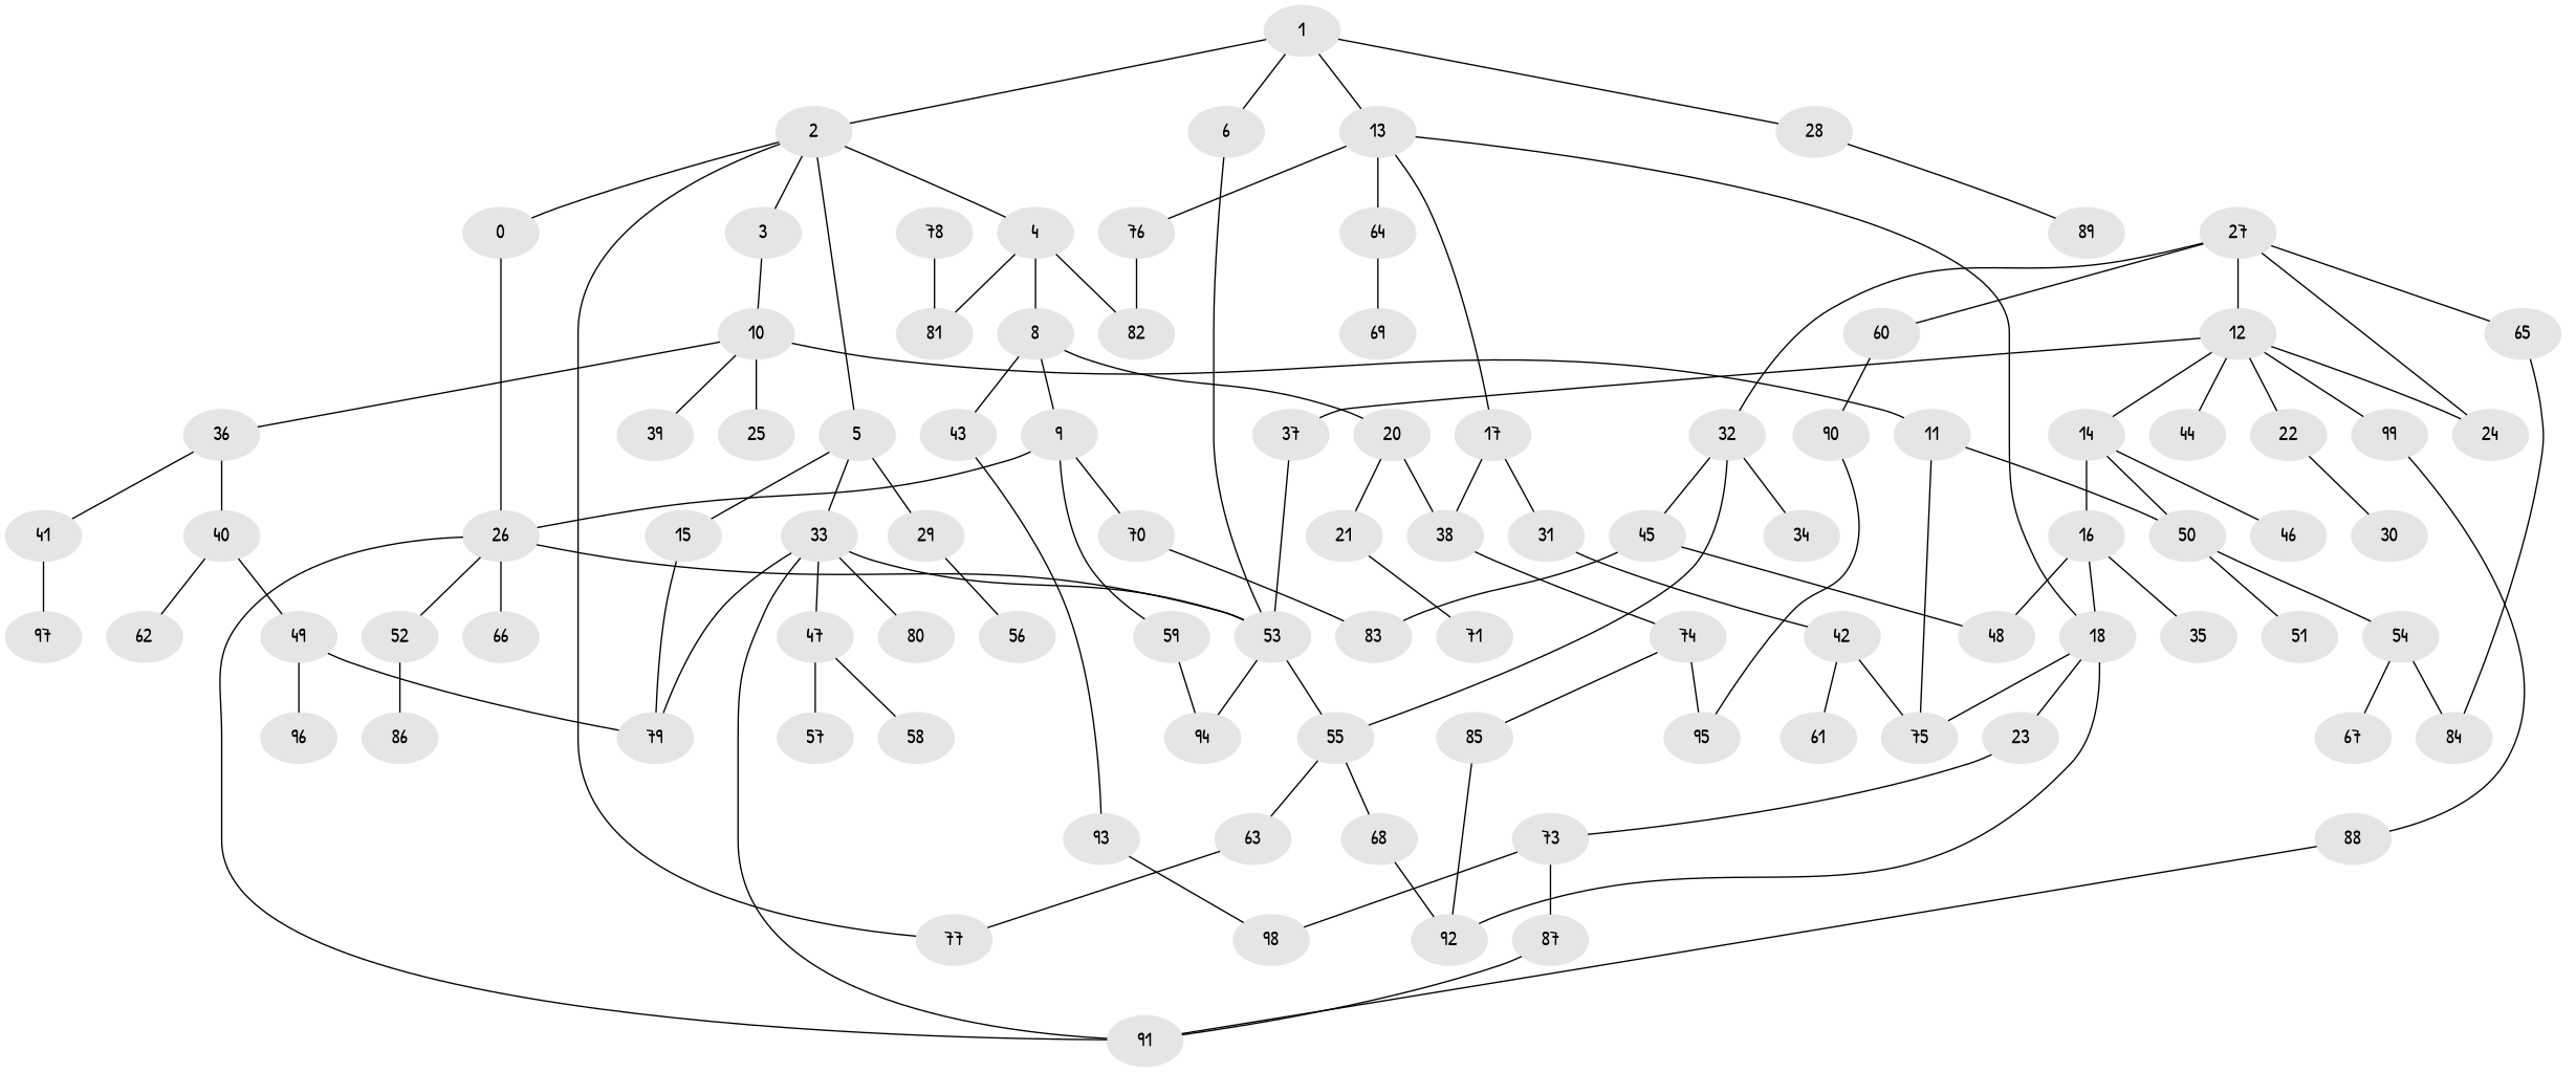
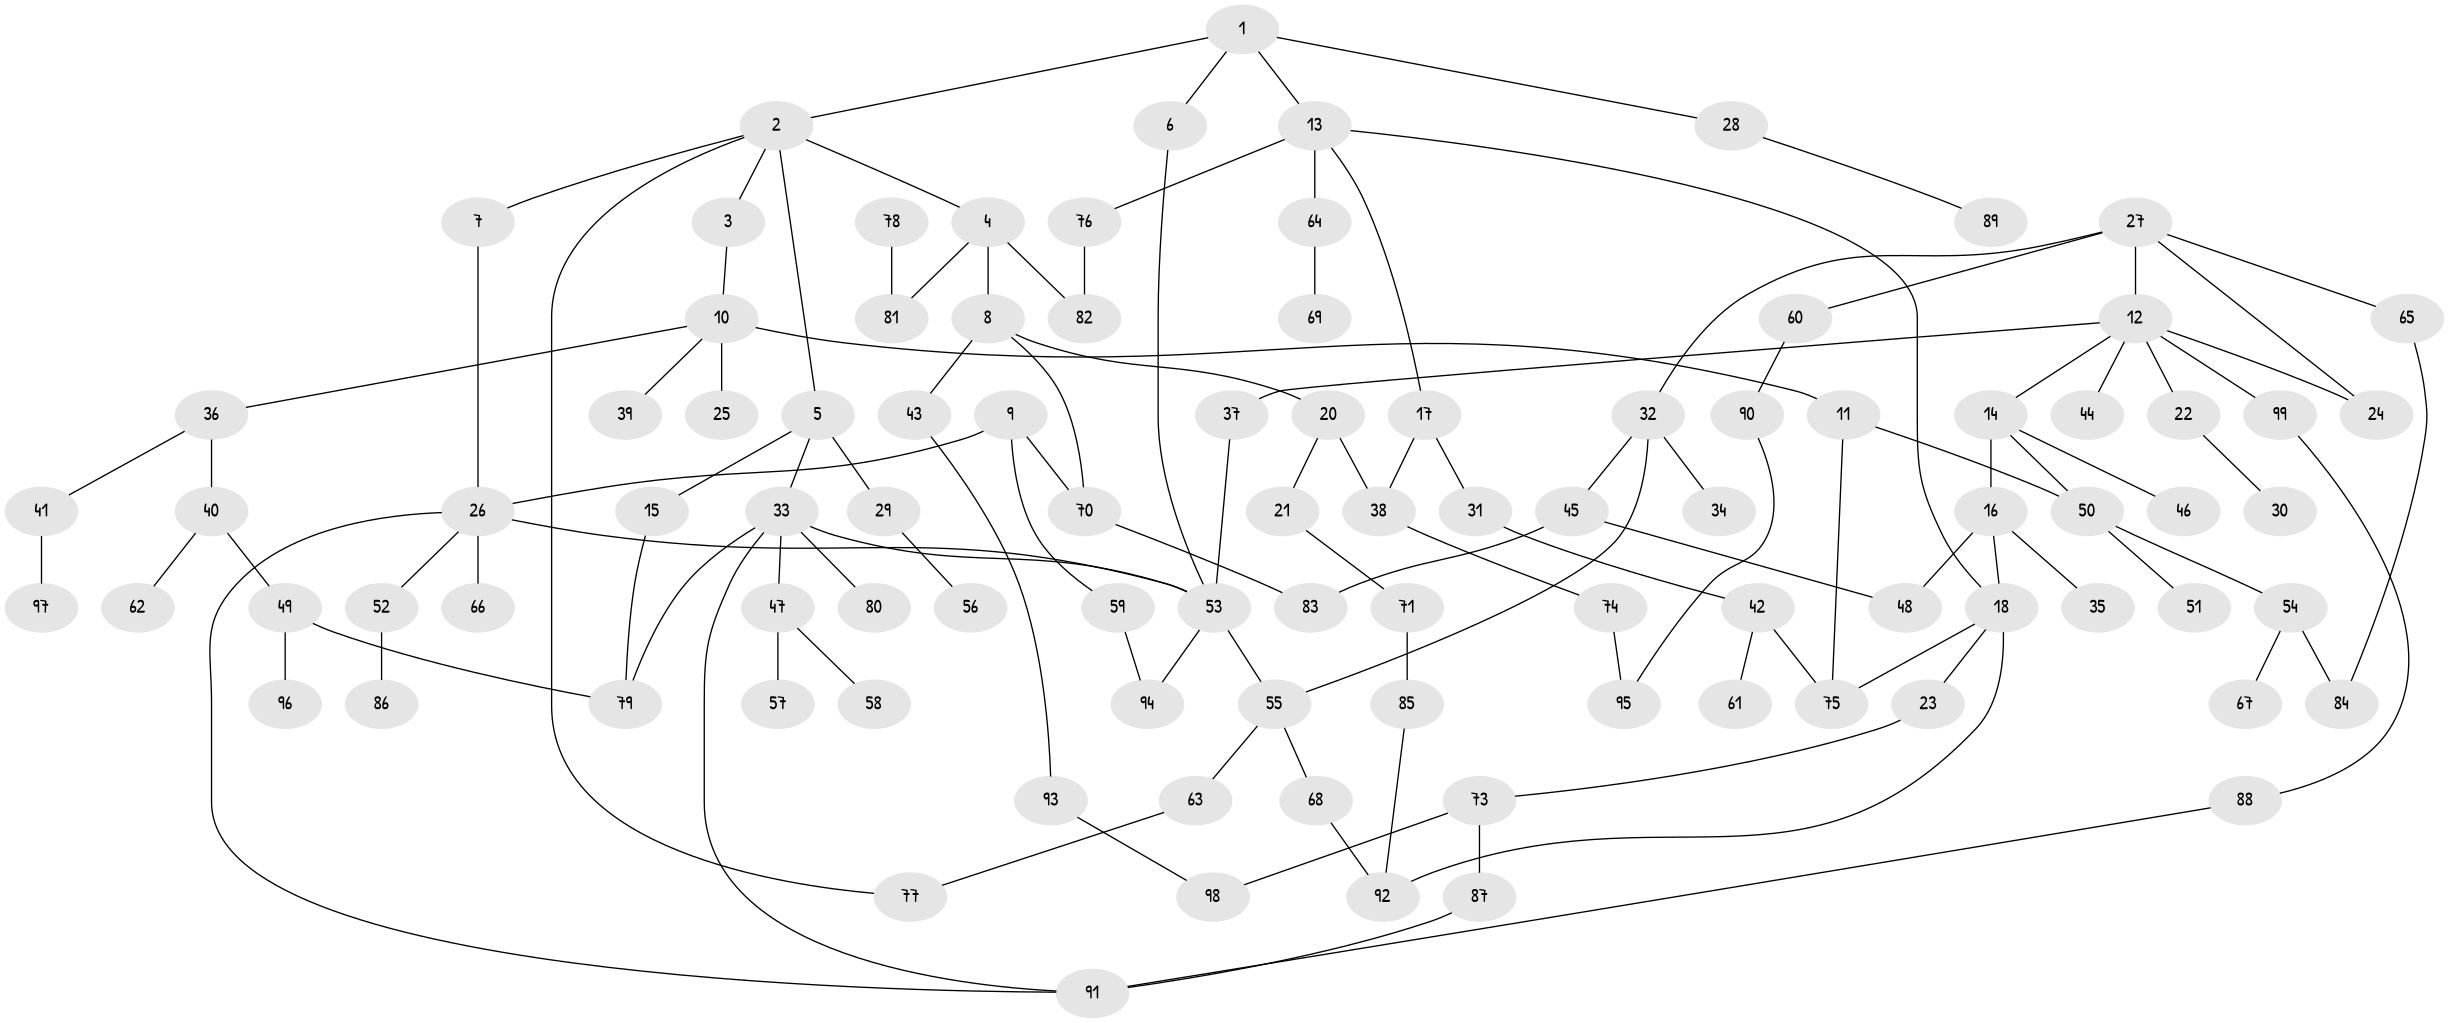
  graph {
    fontname="Patrick Hand"
    node [color=gray90 fontname="Patrick Hand" style=filled]
    edge [fontname="Patrick Hand"]
    1
    2
    6
    13
    28
    3
    4
    5
-   7 [label=0]
+   7
    77
    53
    17
    18
    64
    76
    89
    10
    8
    81
    82
    15
    29
    33
    26
    11
    25
    36
    39
    9
    20
    43
    79
    56
    91
    47
    80
    12
    14
    n39 [label=99]
    22
    24
    37
    44
    55
    94
    52
    66
    59
    70
    38
    21
    93
    83
    50
    75
    40
    41
    51
    54
    16
    46
    88
    30
    27
    31
    23
    92
    69
    35
    48
    42
    74
    73
    71
    85
    87
    98
    32
    60
    65
    86
    34
    45
    90
    84
    61
    63
    68
    57
    58
    49
    62
    97
    95
    96
    67
    78
    1 -- 2
    1 -- 6
    1 -- 13
    1 -- 28
    2 -- 3
    2 -- 4
    2 -- 5
    2 -- 7
    2 -- 77
    6 -- 53
    13 -- 17
    13 -- 18
    13 -- 64
    13 -- 76
    28 -- 89
    3 -- 10
    4 -- 8
    4 -- 81
    4 -- 82
    5 -- 15
    5 -- 29
    5 -- 33
    7 -- 26
    53 -- 55
    53 -- 94
    17 -- 38
    17 -- 31
    18 -- 75
    18 -- 23
    18 -- 92
    64 -- 69
    76 -- 82
    10 -- 11
    10 -- 25
    10 -- 36
    10 -- 39
-   8 -- 9
+   8 -- 70
    8 -- 20
    8 -- 43
    15 -- 79
    29 -- 56
    33 -- 53
    33 -- 79
    33 -- 91
    33 -- 47
    33 -- 80
    26 -- 53
    26 -- 91
    26 -- 52
    26 -- 66
    11 -- 50
    11 -- 75
    36 -- 40
    36 -- 41
    9 -- 26
    9 -- 59
    9 -- 70
    20 -- 38
    20 -- 21
    43 -- 93
    47 -- 57
    47 -- 58
    12 -- 14
    12 -- n39
    12 -- 22
    12 -- 24
    12 -- 37
    12 -- 44
    14 -- 50
    14 -- 16
    14 -- 46
    n39 -- 88
    22 -- 30
    24 -- 27
    37 -- 53
    55 -- 63
    55 -- 68
    52 -- 86
    59 -- 94
    70 -- 83
    38 -- 74
    21 -- 71
    93 -- 98
    50 -- 51
    50 -- 54
    40 -- 49
    40 -- 62
    41 -- 97
    54 -- 84
    54 -- 67
    16 -- 18
    16 -- 35
    16 -- 48
    88 -- 91
    27 -- 12
    27 -- 32
    27 -- 60
    27 -- 65
    31 -- 42
    23 -- 73
    42 -- 75
    42 -- 61
    74 -- 95
    73 -- 87
    73 -- 98
-   74 -- 85
+   71 -- 85
    85 -- 92
    87 -- 91
    32 -- 55
    32 -- 34
    32 -- 45
    60 -- 90
    65 -- 84
    45 -- 83
    45 -- 48
    90 -- 95
    63 -- 77
    68 -- 92
    49 -- 79
    49 -- 96
    78 -- 81
  }
